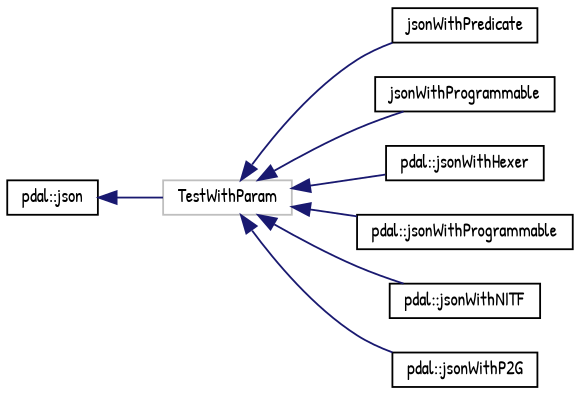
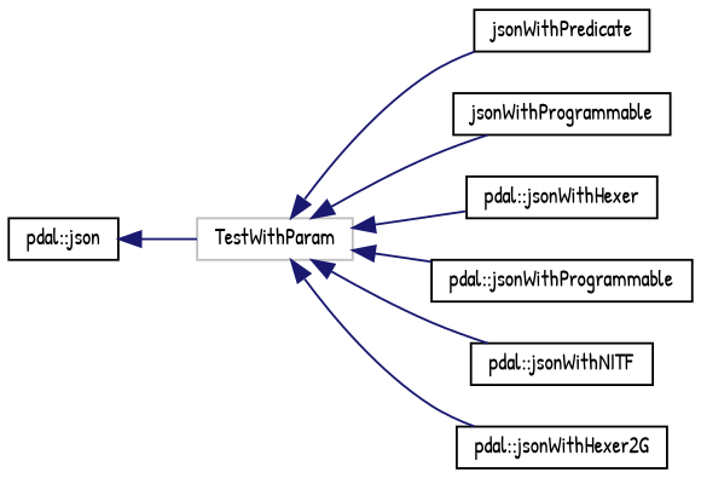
  digraph {
    fontname="Patrick Hand"
    rankdir=LR
    node [color=black fillcolor=white fontname="Patrick Hand" fontsize=10 shape=record style=filled]
    edge [color=midnightblue dir=back fontname="Patrick Hand" fontsize=10 labelfontname=Helvetica labelfontsize=10 style=solid]
    n1 [color=grey75 height=0.2 label=TestWithParam width=0.4]
    n2 [height=0.2 label=jsonWithPredicate width=0.4]
    n3 [height=0.2 label=jsonWithProgrammable width=0.4]
    n4 [height=0.2 label="pdal::jsonWithHexer" width=0.4]
    n5 [height=0.2 label="pdal::jsonWithProgrammable" width=0.4]
    n6 [height=0.2 label="pdal::jsonWithNITF" width=0.4]
-   n7 [height=0.2 label="pdal::jsonWithP2G" width=0.4]
+   n7 [height=0.2 label="pdal::jsonWithHexer2G" width=0.4]
    n8 [height=0.2 label="pdal::json" width=0.4]
    n1 -> n2
    n1 -> n3
    n1 -> n4
    n1 -> n5
    n1 -> n6
    n1 -> n7
    n8 -> n1
  }
